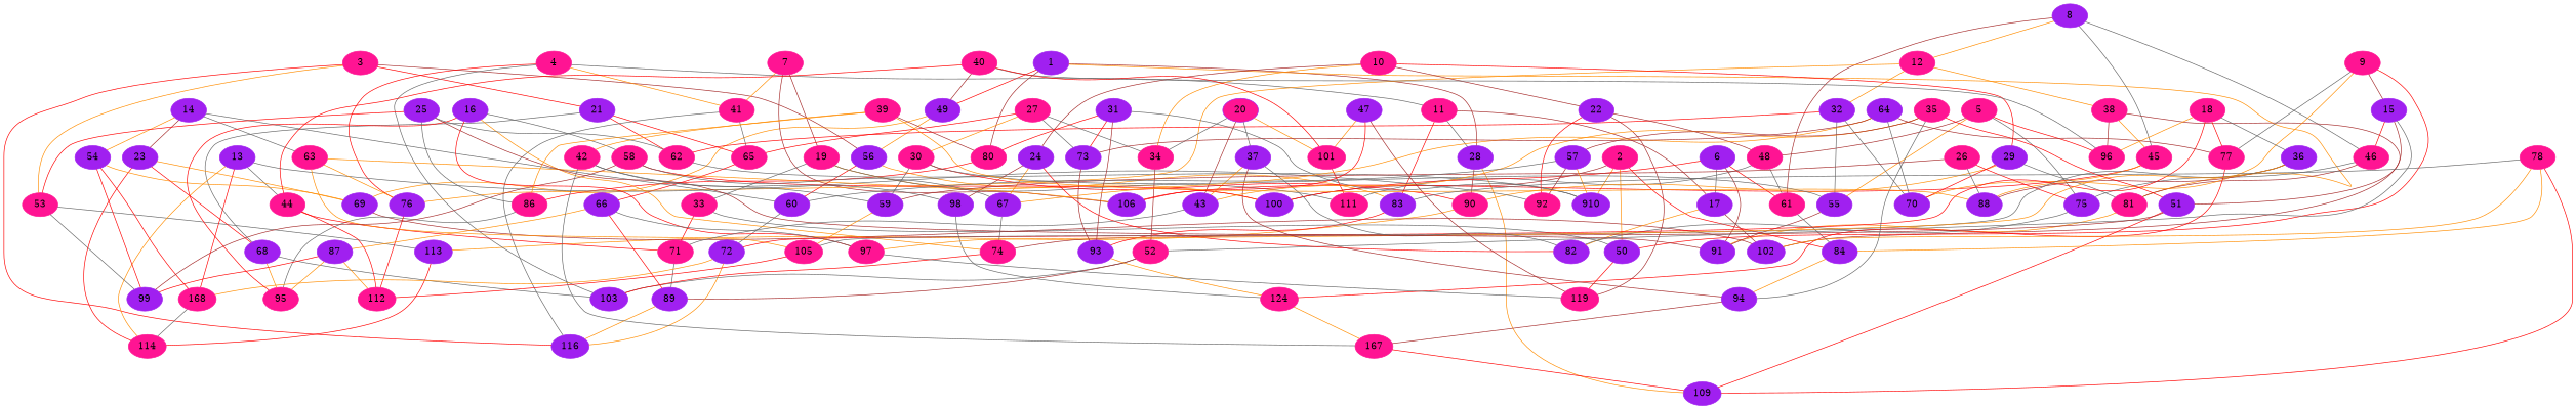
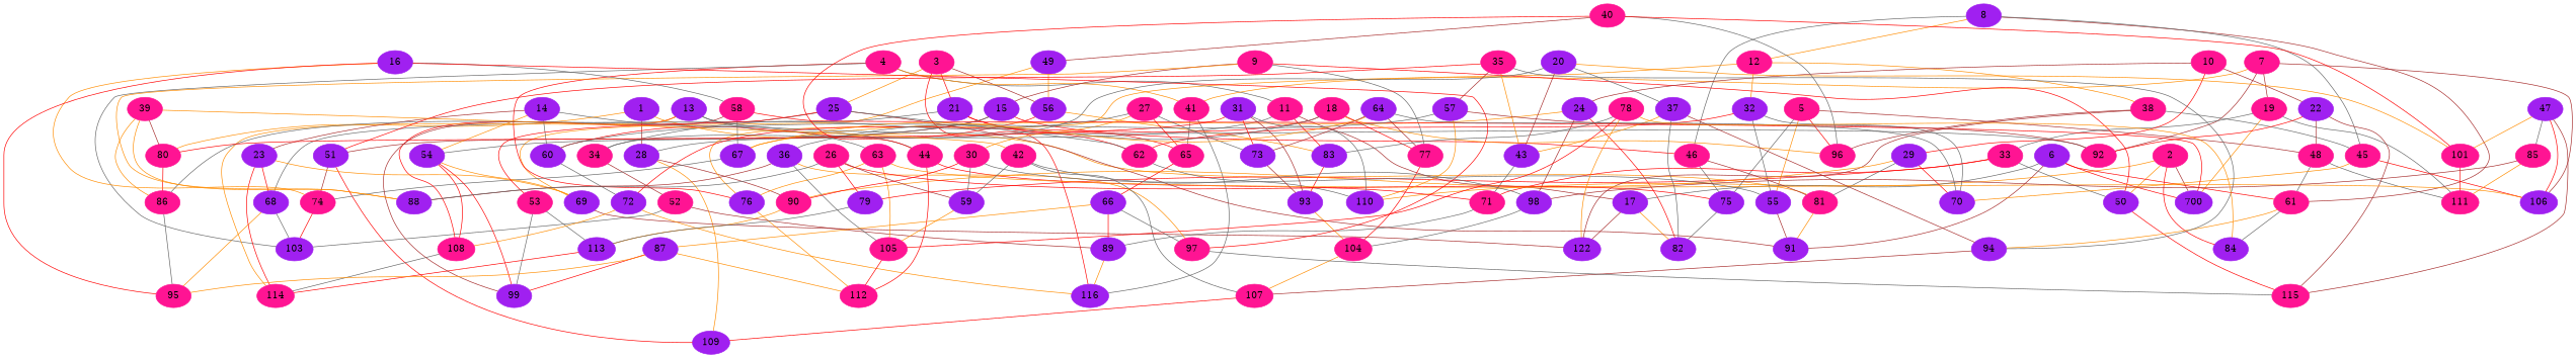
  graph {
    node [color=purple style=filled]
    edge [color=gray40]
    1
    28
    49
    80 [color=deeppink]
    81 [color=deeppink]
    90 [color=deeppink]
    109
    56
    69
    86 [color=deeppink]
    91
    2 [color=deeppink]
    50
    84
-   100
-   110 [label=910]
-   115 [color=deeppink label=119]
+   100 [label=700]
+   110
+   115 [color=deeppink]
    94
    3 [color=deeppink]
    21
    53 [color=deeppink]
    116
    62 [color=deeppink]
    65 [color=deeppink]
    68
    99
    113
    83
    60
    4 [color=deeppink]
    11 [color=deeppink]
    41 [color=deeppink]
    76
    103
    17
    112 [color=deeppink]
    5 [color=deeppink]
    48 [color=deeppink]
    55
    75
    96 [color=deeppink]
    61 [color=deeppink]
    111 [color=deeppink]
    82
    6
-   102
+   102 [label=122]
    7 [color=deeppink]
    19 [color=deeppink]
    92 [color=deeppink]
    106
    33 [color=deeppink]
    8
    12 [color=deeppink]
    45 [color=deeppink]
    46 [color=deeppink]
    32
    38 [color=deeppink]
    70
    9 [color=deeppink]
    15
    77 [color=deeppink]
    88
    51
    52 [color=deeppink]
-   104 [color=deeppink label=124]
+   104 [color=deeppink]
    10 [color=deeppink]
    22
    24
    29
    34 [color=deeppink]
    67
    98
    93
    13
    44 [color=deeppink]
-   108 [color=deeppink label=168]
+   108 [color=deeppink]
    114 [color=deeppink]
    71 [color=deeppink]
    14
    23
    54
    63 [color=deeppink]
    72
    105 [color=deeppink]
    74 [color=deeppink]
    89
    58 [color=deeppink]
    16
    95 [color=deeppink]
    97 [color=deeppink]
    18 [color=deeppink]
    36
-   20 [fillcolor=deeppink]
+   79
+   20
    37
    43
    101 [color=deeppink]
    66
    25
    26 [color=deeppink]
    59
    27 [color=deeppink]
    30 [color=deeppink]
    73
    31
    35 [color=deeppink]
    57
-   107 [color=deeppink label=167]
+   107 [color=deeppink]
    39 [color=deeppink]
    42 [color=deeppink]
    40 [color=deeppink]
    47
+   85 [color=deeppink]
    64
    87
    78 [color=deeppink]
    1 -- 28 [color=brown]
-   1 -- 49 [color=red]
-   1 -- 80 [color=brown]
+   1 -- 80 [color=darkorange]
    1 -- 81 [color=darkorange]
    28 -- 90 [color=brown]
    28 -- 109 [color=darkorange]
    49 -- 56 [color=darkorange]
    49 -- 69 [color=darkorange]
    80 -- 86 [color=red]
    81 -- 91 [color=darkorange]
    90 -- 113 [color=darkorange]
    56 -- 83 [color=darkorange]
    56 -- 60 [color=red]
    69 -- 102 [color=brown]
    86 -- 95
    2 -- 50 [color=darkorange]
    2 -- 84 [color=red]
    2 -- 100 [color=brown]
    2 -- 110 [color=darkorange]
    50 -- 115 [color=red]
-   84 -- 94 [color=darkorange]
+   61 -- 94 [color=darkorange]
    94 -- 107 [color=brown]
    3 -- 56 [color=brown]
    3 -- 21 [color=red]
-   3 -- 53 [color=darkorange]
+   3 -- 25 [color=darkorange]
    3 -- 116 [color=red]
    21 -- 62 [color=red]
    21 -- 65 [color=red]
    21 -- 68
    53 -- 99
    53 -- 113
    62 -- 110
    65 -- 66 [color=red]
    68 -- 103
    68 -- 95 [color=darkorange]
    113 -- 114 [color=red]
    83 -- 93 [color=red]
    60 -- 72
    4 -- 11
    4 -- 41 [color=darkorange]
    4 -- 76 [color=red]
    4 -- 103
    11 -- 28
    11 -- 83 [color=red]
    11 -- 17 [color=brown]
    41 -- 116
    41 -- 65
-   76 -- 112 [color=red]
+   76 -- 112 [color=darkorange]
    17 -- 82 [color=darkorange]
    17 -- 102 [color=brown]
    5 -- 48 [color=brown]
    5 -- 55 [color=darkorange]
    5 -- 75
    5 -- 96 [color=red]
    48 -- 61
    48 -- 111
    55 -- 91 [color=brown]
    75 -- 82
    61 -- 84
    6 -- 91 [color=brown]
    6 -- 100 [color=red]
    6 -- 17
    6 -- 61 [color=red]
    7 -- 41 [color=darkorange]
    7 -- 19 [color=brown]
+   7 -- 92 [color=brown]
    7 -- 106 [color=brown]
    19 -- 100 [color=darkorange]
    19 -- 111
    19 -- 33
    33 -- 50
    33 -- 71 [color=red]
+   33 -- 79 [color=red]
    8 -- 61 [color=brown]
    8 -- 12 [color=darkorange]
    8 -- 45
    8 -- 46
    12 -- 76 [color=darkorange]
    12 -- 32 [color=darkorange]
    12 -- 38 [color=darkorange]
    45 -- 106 [color=red]
    45 -- 70 [color=darkorange]
    46 -- 81 [color=brown]
    46 -- 75
    32 -- 62 [color=red]
    32 -- 55
    32 -- 70
    38 -- 96 [color=brown]
    38 -- 102 [color=brown]
-   38 -- 45 [color=darkorange]
+   38 -- 45
    9 -- 50 [color=red]
    9 -- 15 [color=brown]
    9 -- 77
    9 -- 88 [color=darkorange]
    15 -- 46 [color=red]
    15 -- 51 [color=brown]
-   15 -- 52
+   15 -- 54
    77 -- 104 [color=red]
    51 -- 109 [color=red]
    51 -- 74 [color=brown]
    52 -- 103
    52 -- 89 [color=brown]
    104 -- 107 [color=darkorange]
    10 -- 22 [color=brown]
    10 -- 24 [color=brown]
    10 -- 29 [color=red]
-   10 -- 34 [color=darkorange]
    22 -- 115 [color=brown]
    22 -- 48 [color=brown]
    22 -- 92 [color=red]
    24 -- 82 [color=red]
    24 -- 67 [color=darkorange]
    24 -- 98 [color=brown]
    29 -- 81
    29 -- 90 [color=darkorange]
    29 -- 70 [color=red]
    34 -- 52 [color=brown]
    67 -- 74
    98 -- 104
    93 -- 104 [color=darkorange]
    13 -- 92
    13 -- 44
    13 -- 108 [color=red]
    13 -- 114 [color=darkorange]
    44 -- 112 [color=red]
    44 -- 71 [color=red]
    108 -- 114
    71 -- 89
    14 -- 60
    14 -- 23 [color=brown]
    14 -- 54 [color=darkorange]
    14 -- 63
    23 -- 69 [color=darkorange]
    23 -- 68 [color=red]
    23 -- 114 [color=red]
    54 -- 69 [color=darkorange]
    54 -- 99 [color=red]
    54 -- 108 [color=red]
    63 -- 76 [color=darkorange]
    63 -- 106 [color=darkorange]
    63 -- 105 [color=darkorange]
    72 -- 116 [color=darkorange]
    72 -- 108 [color=darkorange]
    105 -- 112 [color=red]
    74 -- 103 [color=red]
    89 -- 116 [color=darkorange]
    58 -- 100 [color=red]
    58 -- 99 [color=brown]
    58 -- 67
    16 -- 74 [color=darkorange]
    16 -- 58
    16 -- 95 [color=red]
    16 -- 97 [color=red]
    97 -- 115
    18 -- 96 [color=darkorange]
    18 -- 77 [color=red]
    18 -- 72 [color=red]
    18 -- 36
    36 -- 88 [color=brown]
    36 -- 105
    36 -- 97 [color=darkorange]
+   79 -- 113
    20 -- 34
    20 -- 37
    20 -- 43 [color=brown]
    20 -- 101 [color=darkorange]
    37 -- 94 [color=brown]
    37 -- 82
    37 -- 43 [color=darkorange]
    43 -- 71
    101 -- 111 [color=red]
    66 -- 89 [color=red]
    66 -- 97
    66 -- 87 [color=darkorange]
    25 -- 86
    25 -- 91 [color=brown]
    25 -- 53 [color=red]
    25 -- 62
    26 -- 75 [color=red]
    26 -- 88
+   26 -- 79 [color=red]
    26 -- 59 [color=brown]
    59 -- 105 [color=darkorange]
    27 -- 65 [color=red]
    27 -- 34
    27 -- 30 [color=darkorange]
    27 -- 73
    30 -- 90 [color=red]
    30 -- 55
    30 -- 59
    73 -- 93 [color=brown]
    31 -- 80 [color=red]
    31 -- 110
    31 -- 93 [color=brown]
    31 -- 73 [color=red]
    35 -- 94
    35 -- 51 [color=red]
    35 -- 43 [color=darkorange]
    35 -- 57 [color=brown]
    57 -- 110 [color=darkorange]
    57 -- 60
    57 -- 92 [color=brown]
    107 -- 109 [color=red]
    39 -- 80 [color=brown]
    39 -- 86 [color=darkorange]
    39 -- 88 [color=darkorange]
    39 -- 42 [color=darkorange]
    42 -- 98
    42 -- 59
    42 -- 107
    40 -- 49 [color=brown]
    40 -- 96
    40 -- 44 [color=red]
    40 -- 101 [color=red]
    47 -- 115 [color=brown]
    47 -- 106 [color=red]
    47 -- 101 [color=darkorange]
+   47 -- 85
+   85 -- 111 [color=darkorange]
+   85 -- 98 [color=brown]
    64 -- 70
    64 -- 77 [color=brown]
    64 -- 67 [color=darkorange]
    64 -- 73 [color=brown]
    87 -- 99 [color=red]
    87 -- 112 [color=darkorange]
    87 -- 95 [color=darkorange]
-   78 -- 109 [color=red]
+   78 -- 105 [color=red]
    78 -- 84 [color=darkorange]
    78 -- 83
    78 -- 102 [color=darkorange]
  }
